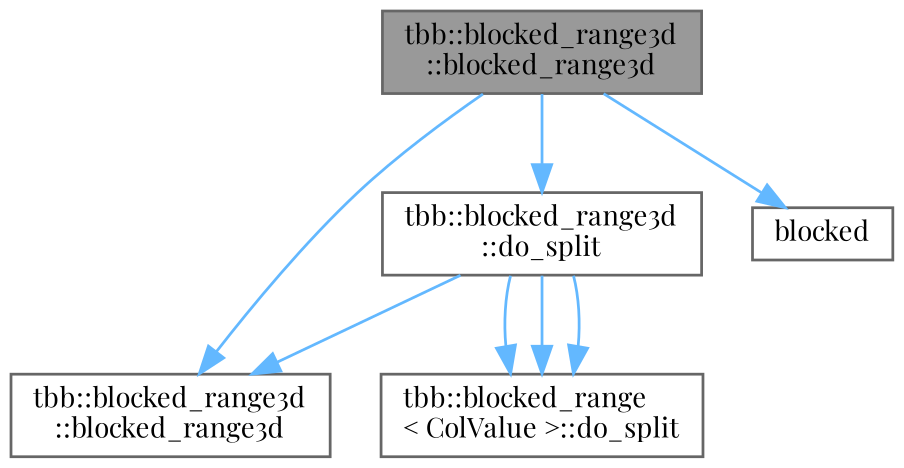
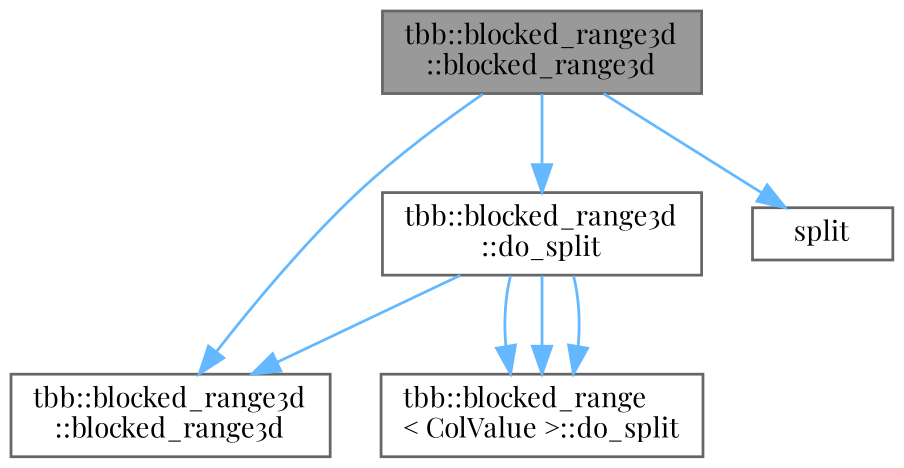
  digraph {
    rankdir=TB
    fontname="Playfair Display"
    node [color=grey40 fillcolor=white fontname="Playfair Display" fontsize=10 shape=box style=filled]
    edge [color=steelblue1 fontname="Playfair Display" fontsize=10 labelfontname=Helvetica labelfontsize=10 style=solid]
    n1 [color=gray40 fillcolor=grey60 fontcolor=black height=0.2 label="tbb::blocked_range3d\l::blocked_range3d" width=0.4]
    n2 [height=0.2 label="tbb::blocked_range3d\l::blocked_range3d" width=0.4]
    n3 [height=0.2 label="tbb::blocked_range3d\l::do_split" width=0.4]
-   n4 [height=0.2 label=blocked width=0.4]
+   n4 [height=0.2 label=split width=0.4]
    n5 [height=0.2 label="tbb::blocked_range\l\< ColValue \>::do_split" width=0.4]
    n1 -> n2
    n1 -> n3
    n1 -> n4
    n3 -> n2
    n3 -> n5
    n3 -> n5
    n3 -> n5
  }
